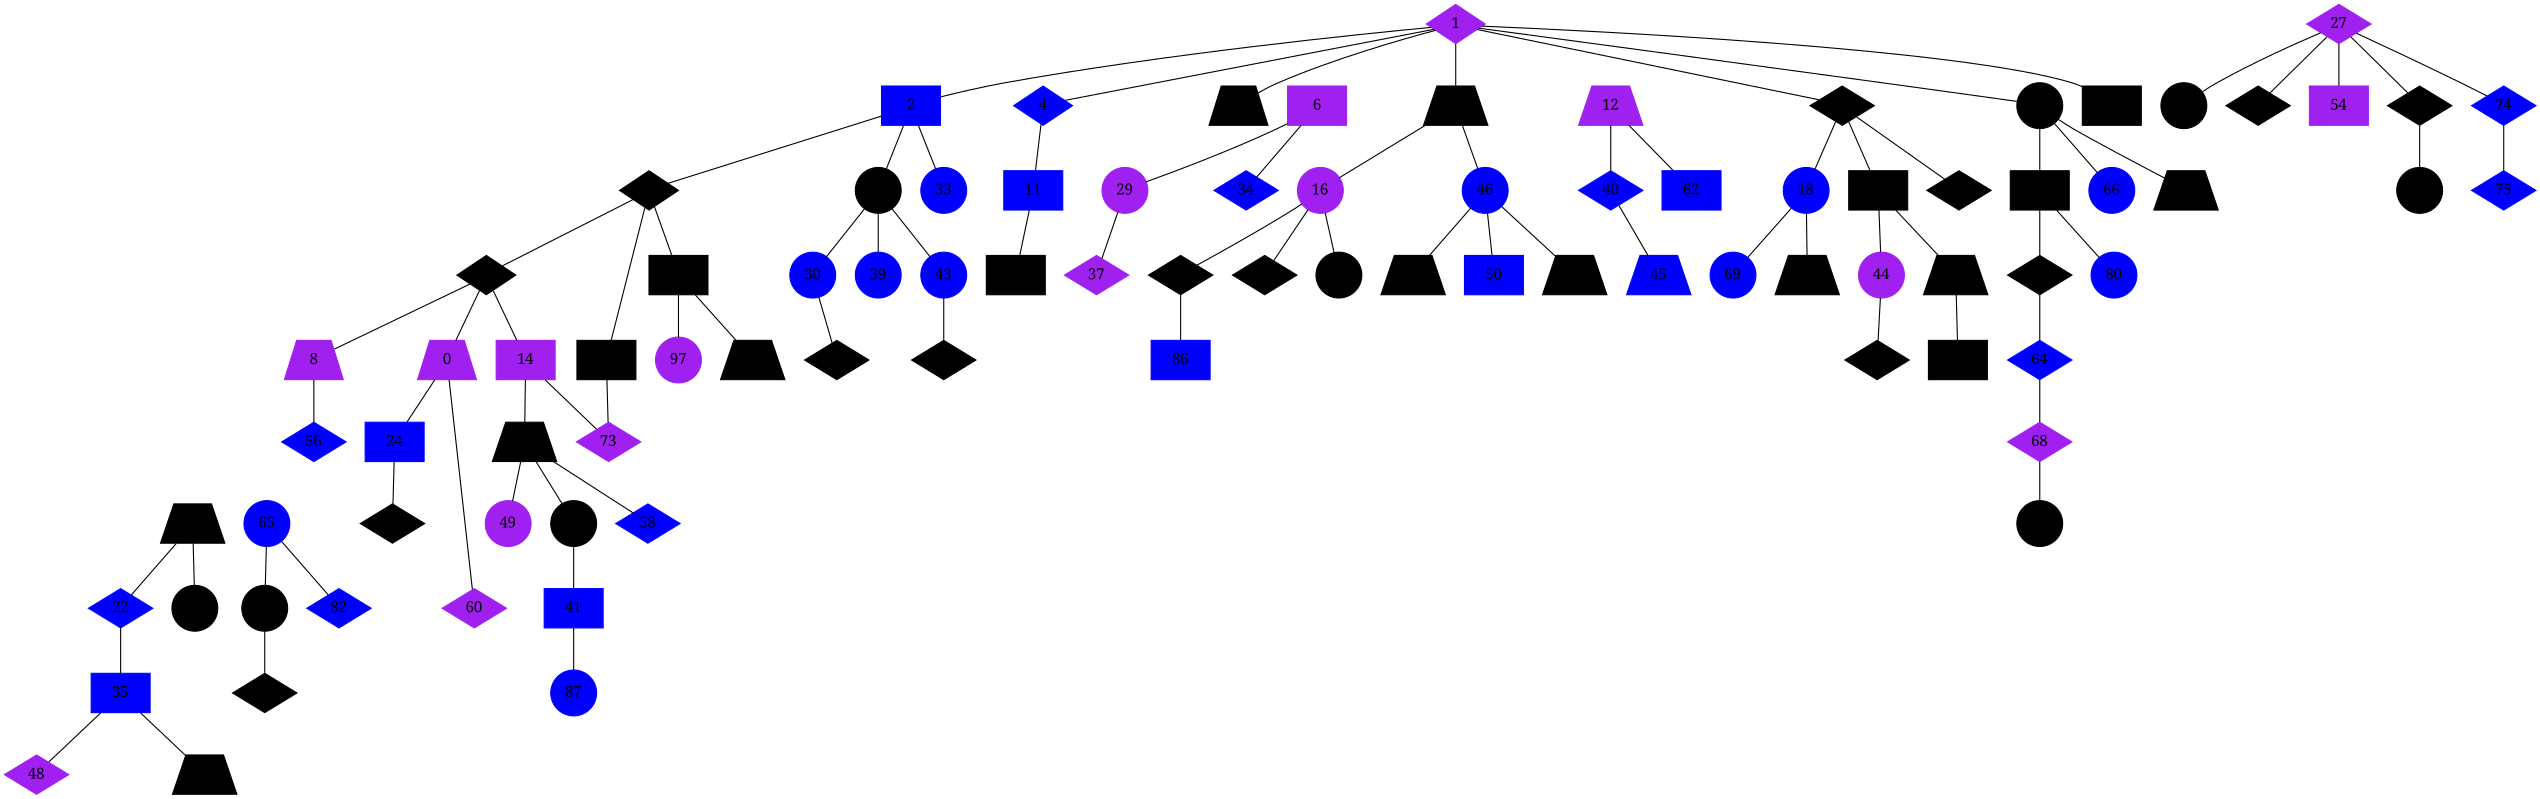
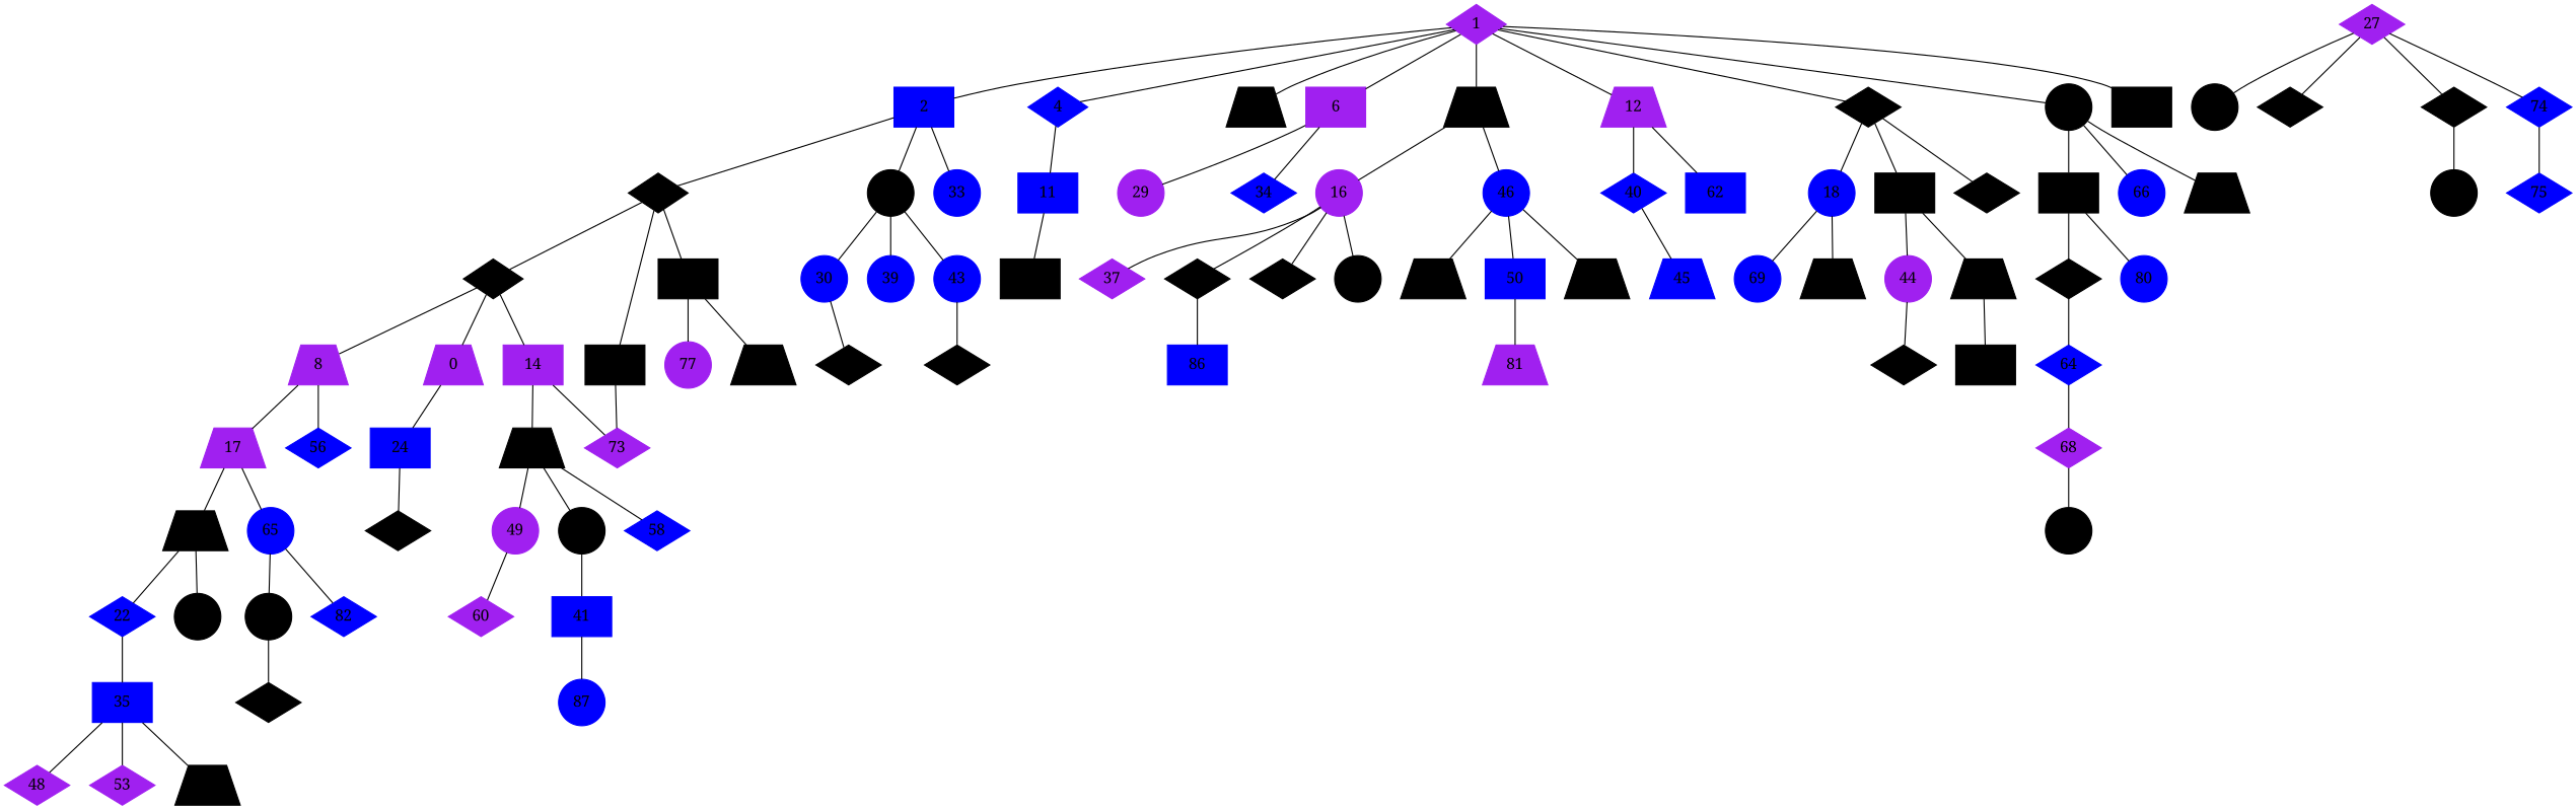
  graph {
    fontname="Noto Serif"
    node [color=black fontname="Noto Serif" shape=diamond style=filled]
    edge [fontname="Noto Serif"]
    1 [color=purple]
    2 [color=blue shape=box]
    4 [color=blue]
    5 [shape=trapezium]
    6 [color=purple shape=box]
    10 [shape=trapezium]
    12 [color=purple shape=trapezium]
    15
    23 [shape=circle]
    85 [shape=box]
    3
    26 [shape=circle]
    33 [color=blue shape=circle]
    11 [color=blue shape=box]
    29 [color=purple shape=circle]
    34 [color=blue]
    16 [color=purple shape=circle]
    46 [color=blue shape=circle]
    40 [color=blue]
    62 [color=blue shape=box]
    18 [color=blue shape=circle]
    19 [shape=box]
    90
    42 [shape=box]
    66 [color=blue shape=circle]
    84 [shape=trapezium]
    7
    13 [shape=box]
    31 [shape=box]
    30 [color=blue shape=circle]
    39 [color=blue shape=circle]
    43 [color=blue shape=circle]
    8 [color=purple shape=trapezium]
    n34 [color=purple label=0 shape=trapezium]
    14 [color=purple shape=box]
    73 [color=purple]
-   77 [color=purple shape=circle label=97]
+   77 [color=purple shape=circle]
    79 [shape=trapezium]
    25 [shape=box]
+   17 [color=purple shape=trapezium]
    56 [color=blue]
    24 [color=blue shape=box]
    60 [color=purple]
    20 [shape=trapezium]
    21 [shape=trapezium]
    65 [color=blue shape=circle]
    67
    32
    37 [color=purple]
    63
    88 [shape=circle]
    47 [shape=trapezium]
    50 [color=blue shape=box]
    72 [shape=trapezium]
    45 [color=blue shape=trapezium]
    28 [shape=circle]
    49 [color=purple shape=circle]
    58 [color=blue]
    27 [color=purple]
    36 [shape=circle]
    38
-   54 [color=purple shape=box]
    71
    74 [color=blue]
    69 [color=blue shape=circle]
    76 [shape=trapezium]
    44 [color=purple shape=circle]
    91 [shape=trapezium]
    86 [color=blue shape=box]
    22 [color=blue]
    51 [shape=circle]
    78 [shape=circle]
    82 [color=blue]
    61
    92 [shape=box]
    41 [color=blue shape=box]
    35 [color=blue shape=box]
    48 [color=purple]
+   53 [color=purple]
    83 [shape=trapezium]
    59
    80 [color=blue shape=circle]
    55
    57
    93 [shape=circle]
    75 [color=blue]
    87 [color=blue shape=circle]
    64 [color=blue]
+   81 [color=purple shape=trapezium]
    68 [color=purple]
    70 [shape=circle]
    89
    1 -- 2
    1 -- 4
    1 -- 5
+   1 -- 6
    1 -- 10
+   1 -- 12
    1 -- 15
    1 -- 23
    1 -- 85
    2 -- 3
    2 -- 26
    2 -- 33
    4 -- 11
    6 -- 29
    6 -- 34
    10 -- 16
    10 -- 46
    12 -- 40
    12 -- 62
    15 -- 18
    15 -- 19
    15 -- 90
    23 -- 42
    23 -- 66
    23 -- 84
    3 -- 7
    3 -- 13
    3 -- 31
    26 -- 30
    26 -- 39
    26 -- 43
    11 -- 25
    16 -- 32
-   29 -- 37
+   16 -- 37
    16 -- 63
    16 -- 88
    46 -- 47
    46 -- 50
    46 -- 72
    40 -- 45
    18 -- 69
    18 -- 76
    19 -- 44
    19 -- 91
    42 -- 59
    42 -- 80
    7 -- 8
    7 -- n34
    7 -- 14
    13 -- 73
    31 -- 77
    31 -- 79
    30 -- 55
    43 -- 57
+   8 -- 17
    8 -- 56
    n34 -- 24
-   n34 -- 60
+   49 -- 60
    14 -- 73
    14 -- 20
+   17 -- 21
+   17 -- 65
    24 -- 67
    20 -- 28
    20 -- 49
    20 -- 58
    21 -- 22
    21 -- 51
    65 -- 78
    65 -- 82
    32 -- 86
+   50 -- 81
    28 -- 41
    27 -- 36
    27 -- 38
-   27 -- 54
    27 -- 71
    27 -- 74
    71 -- 93
    74 -- 75
    44 -- 61
    91 -- 92
    22 -- 35
    78 -- 89
    41 -- 87
    35 -- 48
+   35 -- 53
    35 -- 83
    59 -- 64
    64 -- 68
    68 -- 70
  }
